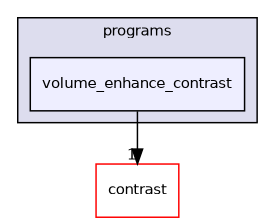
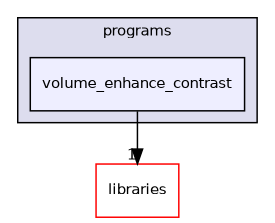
  digraph {
    compound=true
    node [fontname=Helvetica fontsize=10 shape=box style=filled]
    n1 [fillcolor="#eeeeff" label=volume_enhance_contrast pencolor=black]
-   n2 [color=red fillcolor=white label=contrast]
+   n2 [color=red fillcolor=white label=libraries]
    subgraph cluster_1 {
      bgcolor="#ddddee"
      fontname=Helvetica
      fontsize=10
      label=programs
      pencolor=black
      n1
    }
    n1 -> n2 [headlabel=1 labeldistance=1.5 labelfontname=Helvetica labelfontsize=10]
  }
